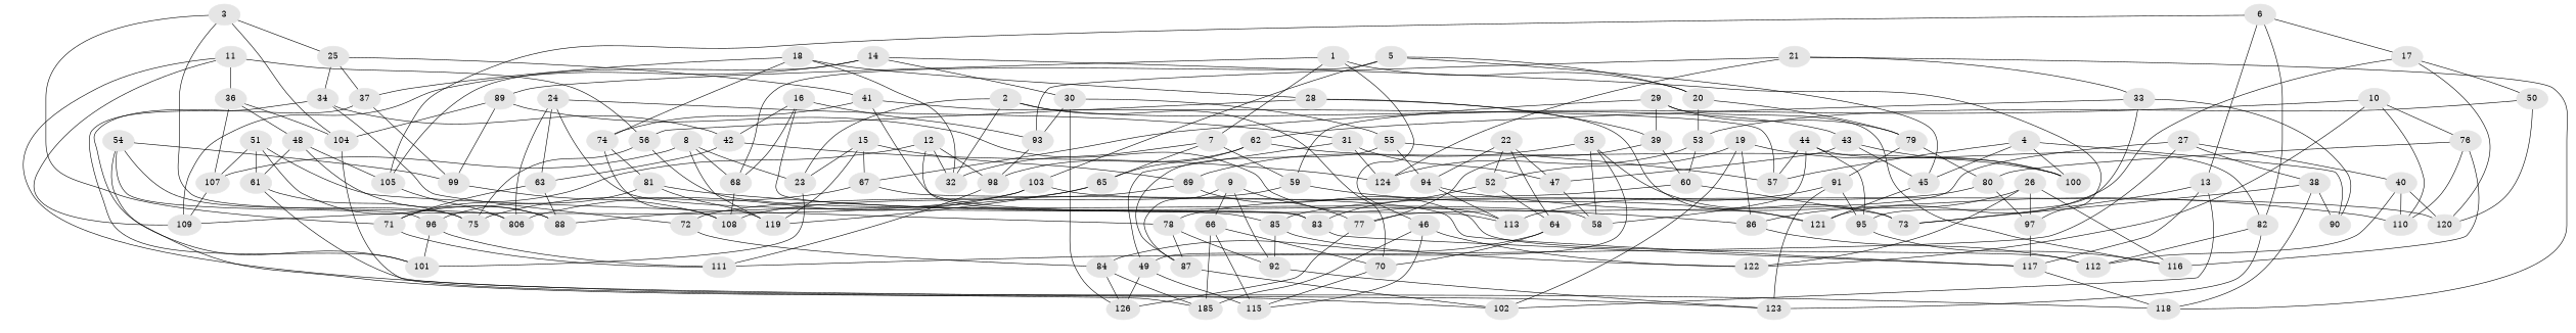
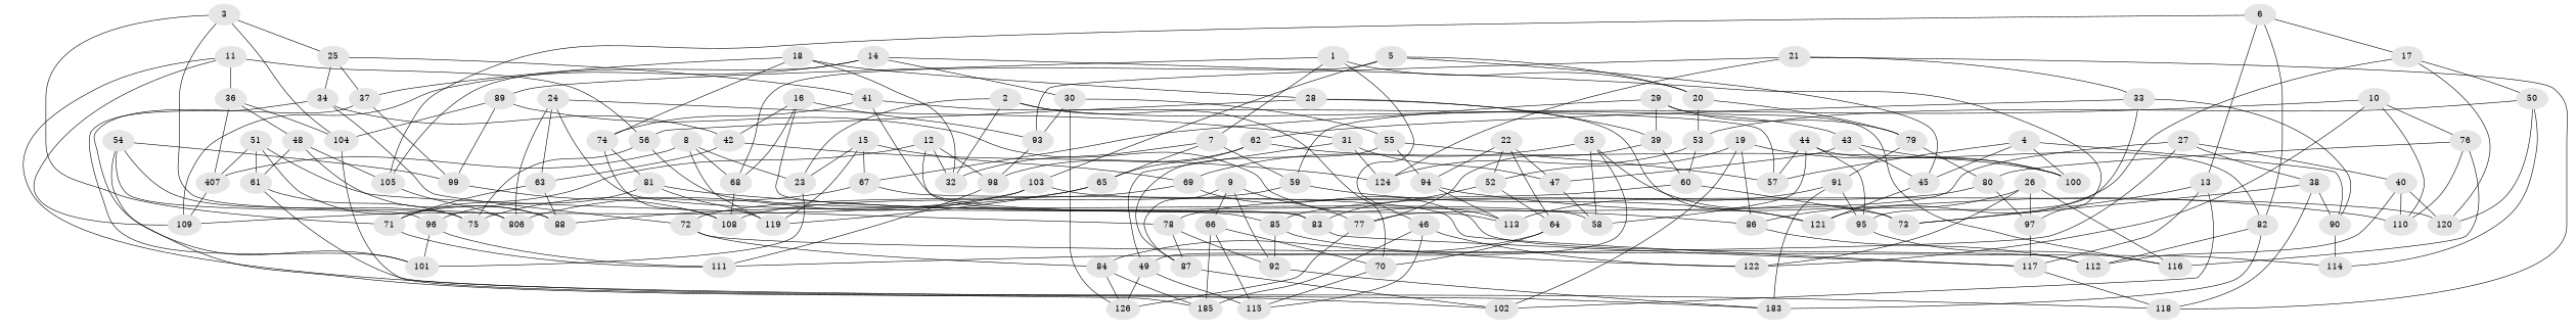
  graph {
    node [color=gray90 style=filled]
    1
    7
    20
    46
    89
    32
    59
    65
    53
    79
    122
    115
    n13 [label=185]
    104
    99
    113
    2
    23
    43
    70
    101
    45
    100
    47
    3
    25
    71
    n28 [label=806]
    37
    34
    41
    111
    4
    57
    90
    121
+   114
    5
    68
    103
    108
    109
    120
    6
    13
    17
    82
    105
    73
    102
    117
    50
    112
-   123
+   123 [label=183]
    119
    88
    8
-   107
+   107 [label=407]
    9
    66
    77
    87
    92
    126
    10
    67
    76
    110
    75
    116
    80
    11
    36
    56
    118
    48
    58
    12
    83
    98
    14
    30
    97
    93
    55
    15
    69
    72
    16
    42
    124
    63
    18
    28
    74
    39
    81
    19
    52
    86
    64
    60
    91
    21
    33
    62
    95
    22
    94
    84
    24
    31
    85
    49
    26
    27
    38
    40
    29
    35
    61
    78
    44
    51
    54
    96
    1 -- 7
    1 -- 20
    1 -- 46
    1 -- 89
    7 -- 32
    7 -- 59
    7 -- 65
    20 -- 53
    20 -- 79
    46 -- 122
    46 -- 115
    46 -- n13
    89 -- 104
    89 -- 99
    89 -- 113
    59 -- 121
    59 -- 108
    65 -- 119
    65 -- 88
    53 -- 124
    53 -- 60
    79 -- 80
    79 -- 91
    104 -- n13
    99 -- 108
    2 -- 32
    2 -- 23
    2 -- 43
    2 -- 70
    23 -- 101
    43 -- 45
    43 -- 100
    43 -- 47
    70 -- 115
    45 -- 121
    47 -- 58
    3 -- 104
    3 -- 25
    3 -- 71
    3 -- n28
    25 -- 37
    25 -- 34
    25 -- 41
    71 -- 111
    37 -- 99
    37 -- 101
    34 -- 101
    34 -- 72
    34 -- 42
    41 -- 113
    41 -- 57
    41 -- 74
    4 -- 45
    4 -- 100
    4 -- 57
    4 -- 90
+   90 -- 114
    5 -- 20
    5 -- 45
    5 -- 68
    5 -- 103
    68 -- 108
    103 -- n28
    103 -- 109
    103 -- 120
    6 -- 13
    6 -- 17
    6 -- 82
    6 -- 105
    13 -- 73
    13 -- 102
    13 -- 117
    17 -- 121
    17 -- 120
    17 -- 50
    82 -- 112
    82 -- 123
    105 -- n28
    117 -- 118
    50 -- 53
+   50 -- 114
    50 -- 120
    8 -- 23
    8 -- 68
    8 -- 119
    8 -- 107
    107 -- 109
    9 -- 66
    9 -- 77
    9 -- 87
    9 -- 92
    66 -- 115
    66 -- n13
    66 -- 70
    77 -- 126
    87 -- 102
    92 -- 123
    10 -- 122
    10 -- 67
    10 -- 76
    10 -- 110
    67 -- 117
    67 -- 75
    76 -- 110
    76 -- 116
    76 -- 80
    80 -- 97
    80 -- 85
    11 -- 109
    11 -- 36
    11 -- 56
    11 -- 118
    36 -- 104
    36 -- 107
    36 -- 48
    56 -- 75
    56 -- 58
    48 -- 105
    48 -- 88
    48 -- 61
    12 -- 32
    12 -- 71
    12 -- 83
    12 -- 98
    83 -- 117
    98 -- 111
    14 -- 109
    14 -- 105
    14 -- 30
    14 -- 97
    30 -- 126
    30 -- 93
    30 -- 55
    97 -- 117
    93 -- 98
    55 -- 57
    55 -- 87
    55 -- 94
    15 -- 23
    15 -- 119
    15 -- 67
    15 -- 69
    69 -- 112
    69 -- 72
+   72 -- 114
    72 -- 84
    16 -- 68
    16 -- 83
    16 -- 93
    16 -- 42
    42 -- 124
    42 -- 63
    63 -- 71
    63 -- 88
    18 -- 32
    18 -- 37
    18 -- 28
    18 -- 74
    28 -- 121
    28 -- 56
    28 -- 39
    74 -- 108
    74 -- 81
    39 -- 77
    39 -- 60
    81 -- 119
    81 -- 86
    81 -- 96
    19 -- 100
    19 -- 102
    19 -- 52
    19 -- 86
    52 -- 83
    52 -- 64
    86 -- 112
    64 -- 70
    64 -- 84
    60 -- 73
    60 -- 78
    91 -- 113
    91 -- 123
    91 -- 95
    21 -- 118
    21 -- 93
    21 -- 124
    21 -- 33
    33 -- 90
    33 -- 62
    33 -- 95
    62 -- 65
    62 -- 100
    62 -- 98
    95 -- 116
    22 -- 47
    22 -- 52
    22 -- 64
    22 -- 94
    94 -- 113
    94 -- 110
    84 -- n13
    84 -- 126
    24 -- n28
    24 -- 63
    24 -- 31
    24 -- 85
    31 -- 47
    31 -- 124
    31 -- 49
    85 -- 122
    85 -- 92
    49 -- 115
    49 -- 126
    26 -- 122
    26 -- 116
    26 -- 97
    26 -- 86
    27 -- 111
    27 -- 77
    27 -- 38
    27 -- 40
    38 -- 90
    38 -- 73
    38 -- 118
    40 -- 120
    40 -- 112
    40 -- 110
    29 -- 59
    29 -- 79
    29 -- 116
    29 -- 39
    35 -- 73
    35 -- 58
    35 -- 69
    35 -- 49
    61 -- 123
    61 -- 75
    78 -- 87
    78 -- 92
    44 -- 57
    44 -- 82
    44 -- 58
    44 -- 95
    51 -- 88
    51 -- 107
    51 -- 61
    51 -- 78
    54 -- 99
    54 -- 102
    54 -- 75
    54 -- 96
    96 -- 101
    96 -- 111
  }
